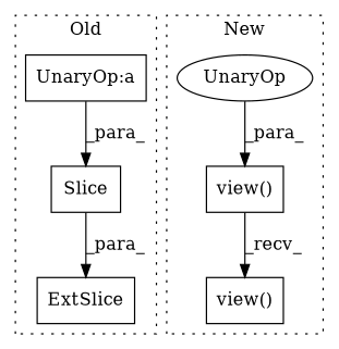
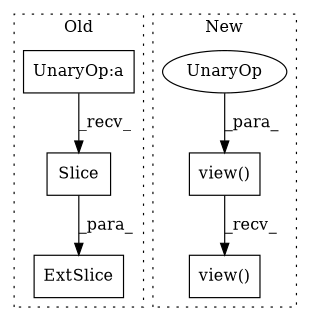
  digraph {
    node [a=75 l=1 shape=box]
    n1 [a=80 label=Slice s=1492]
    n2 [a=61 l=2 label="UnaryOp:a" s=1493]
    n3 [a=85 label=ExtSlice s=1487]
    n4 [l="7,1" label="view()" s="2413,2430"]
    n5 [a=76 label=UnaryOp s=2426 shape=ellipse]
    n6 [l="7,1" label="view()" s="2738,2752"]
    subgraph cluster_1 {
      label=Old
      style=dotted
      n1
      n2
      n3
    }
    subgraph cluster_2 {
      label=New
      style=dotted
      n4
      n5
      n6
    }
    n1 -> n3 [label=_para_]
-   n2 -> n1 [label=_para_]
+   n2 -> n1 [label=_recv_]
    n4 -> n6 [label=_recv_]
    n5 -> n4 [label=_para_]
  }
